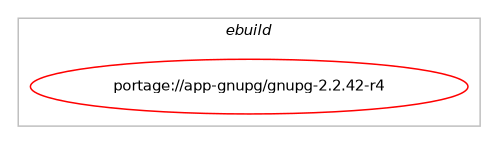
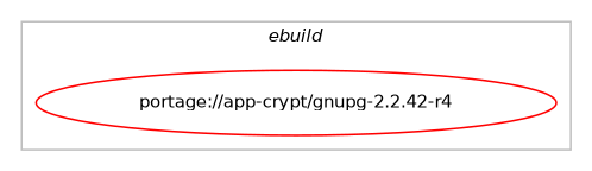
  digraph {
    compound=true
    concentrate=true
    fontname=Helvetica
    fontsize=10
    newrank=true
    rankdir=LR
    ranksep=1.5
-   n1 [color=red fontname=Helvetica fontsize=10 label="portage://app-gnupg/gnupg-2.2.42-r4" width=4]
+   n1 [color=red fontname=Helvetica fontsize=10 label="portage://app-crypt/gnupg-2.2.42-r4" width=4]
    subgraph cluster_1 {
      color=gray
      label=<<i>ebuild</i>>
      n1
    }
    subgraph cluster_2 {
      color=gray
      label=<<i>dependencies</i>>
      subgraph cluster_3 {
        color=gray
        fillcolor="#eeeeee"
        label=<<i>compile</i>>
        style=filled
      }
      subgraph cluster_4 {
        color=gray
        fillcolor="#eeeeee"
        label=<<i>compile and run</i>>
        style=filled
      }
      subgraph cluster_5 {
        color=gray
        fillcolor="#eeeeee"
        label=<<i>run</i>>
        style=filled
      }
    }
    subgraph cluster_6 {
      color=gray
      label=<<i>candidates</i>>
      rank=same
    }
  }
